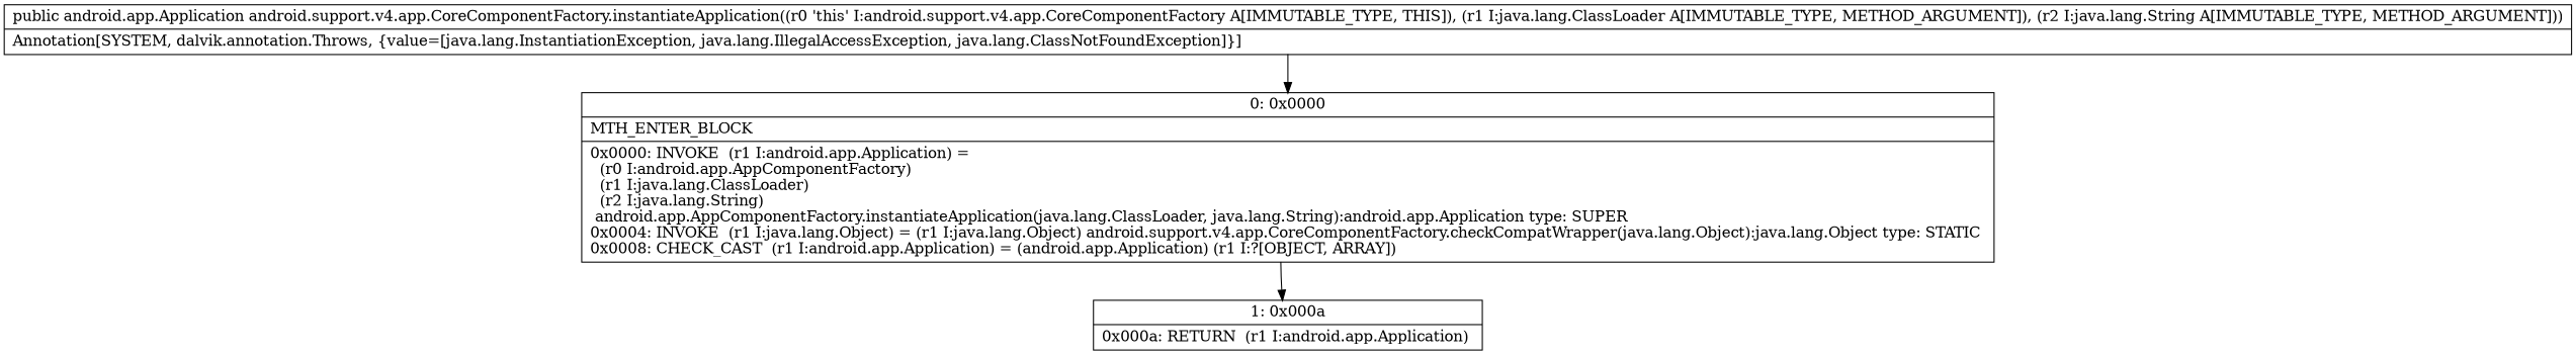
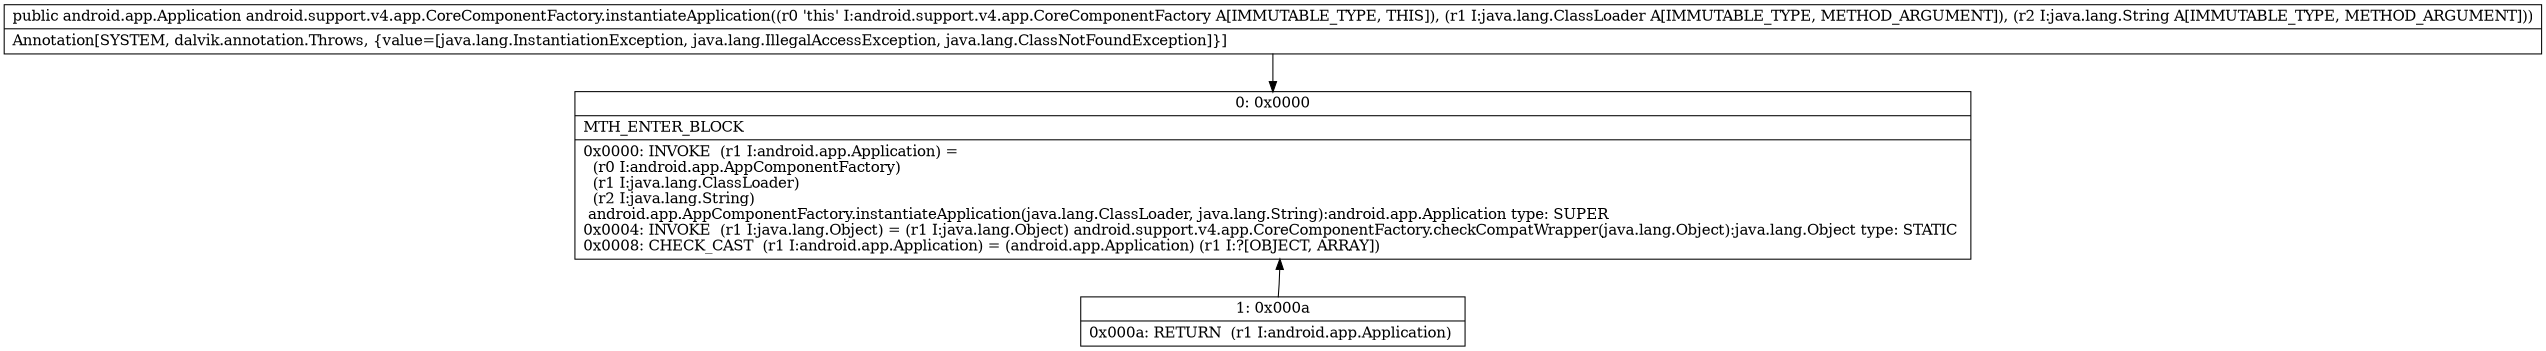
  digraph {
    node [shape=record]
    n1 [label="{0\:\ 0x0000|MTH_ENTER_BLOCK\l|0x0000: INVOKE  (r1 I:android.app.Application) = \l  (r0 I:android.app.AppComponentFactory)\l  (r1 I:java.lang.ClassLoader)\l  (r2 I:java.lang.String)\l android.app.AppComponentFactory.instantiateApplication(java.lang.ClassLoader, java.lang.String):android.app.Application type: SUPER \l0x0004: INVOKE  (r1 I:java.lang.Object) = (r1 I:java.lang.Object) android.support.v4.app.CoreComponentFactory.checkCompatWrapper(java.lang.Object):java.lang.Object type: STATIC \l0x0008: CHECK_CAST  (r1 I:android.app.Application) = (android.app.Application) (r1 I:?[OBJECT, ARRAY]) \l}"]
    n2 [label="{1\:\ 0x000a|0x000a: RETURN  (r1 I:android.app.Application) \l}"]
    n3 [label="{public android.app.Application android.support.v4.app.CoreComponentFactory.instantiateApplication((r0 'this' I:android.support.v4.app.CoreComponentFactory A[IMMUTABLE_TYPE, THIS]), (r1 I:java.lang.ClassLoader A[IMMUTABLE_TYPE, METHOD_ARGUMENT]), (r2 I:java.lang.String A[IMMUTABLE_TYPE, METHOD_ARGUMENT]))  | Annotation[SYSTEM, dalvik.annotation.Throws, \{value=[java.lang.InstantiationException, java.lang.IllegalAccessException, java.lang.ClassNotFoundException]\}]\l}"]
-   n1 -> n2
+   n2 -> n1
    n3 -> n1
  }
